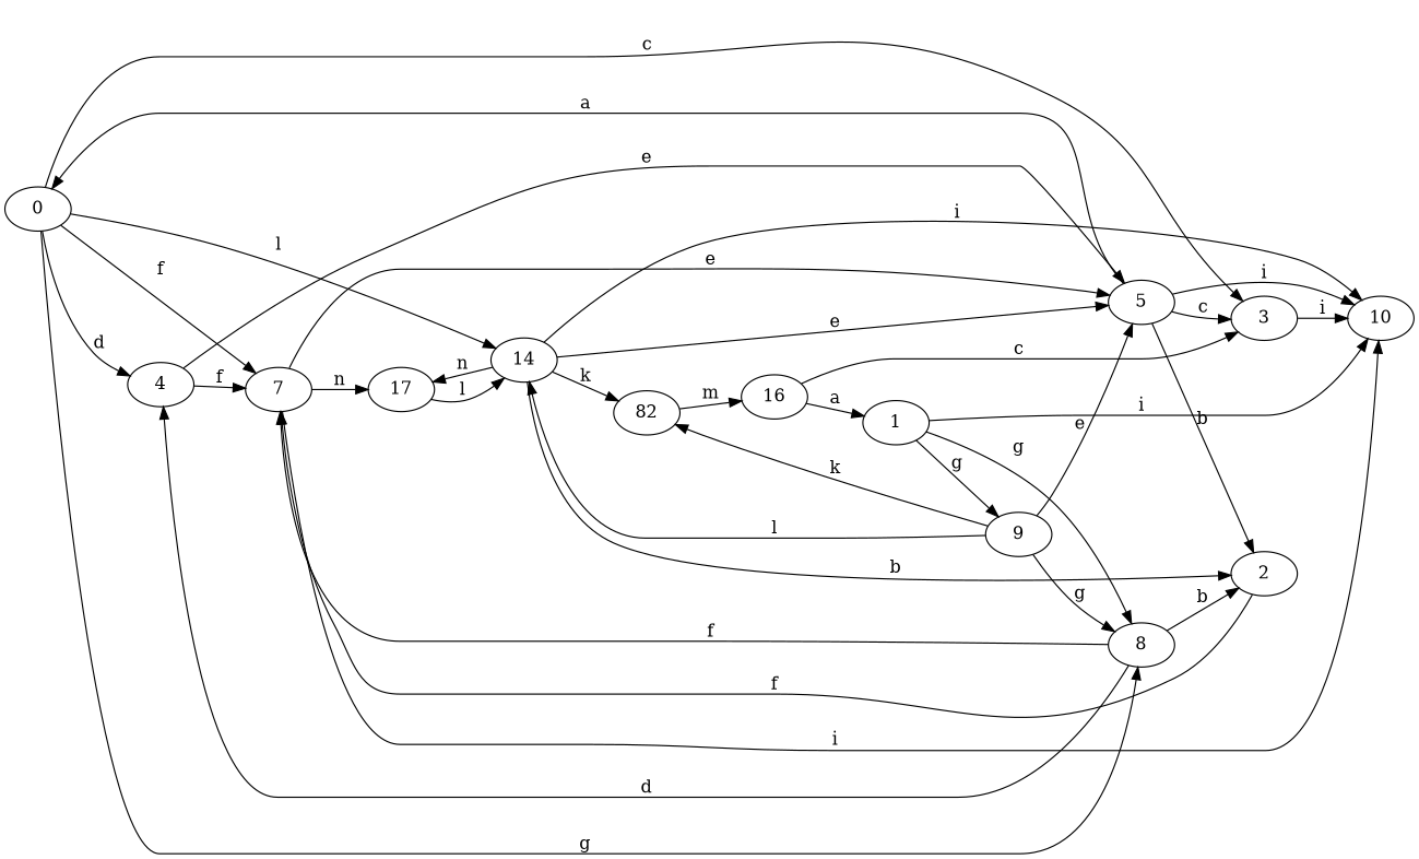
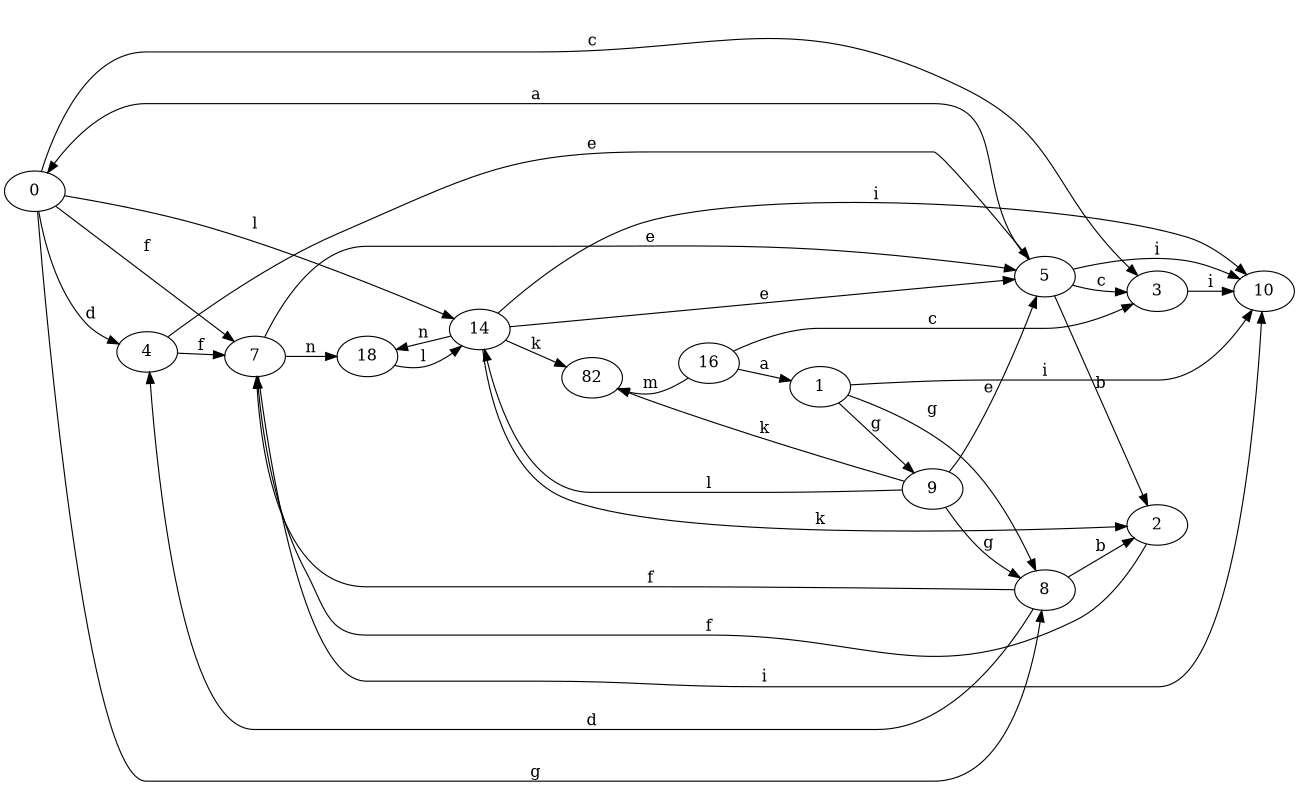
  strict digraph {
    rankdir=LR
    0
    3
    4
    7
    8
    14
    10
    5
-   17
+   17 [label=18]
    2
    1
    9
    n13 [label=82]
    16
    0 -> 3 [label=c]
    0 -> 4 [label=d]
    0 -> 7 [label=f]
    0 -> 8 [label=g]
    0 -> 14 [label=l]
    3 -> 10 [label=i]
    4 -> 7 [label=f]
    4 -> 5 [label=e]
    7 -> 10 [label=i]
    7 -> 5 [label=e]
    7 -> 17 [label=n]
    8 -> 4 [label=d]
    8 -> 7 [label=f]
    8 -> 2 [label=b]
    14 -> 10 [label=i]
    14 -> 5 [label=e]
    14 -> 17 [label=n]
-   14 -> 2 [label=b]
+   14 -> 2 [label=k]
    14 -> n13 [label=k]
    5 -> 0 [label=a]
    5 -> 3 [label=c]
    5 -> 10 [label=i]
    5 -> 2 [label=b]
    17 -> 14 [label=l]
    2 -> 7 [label=f]
    1 -> 8 [label=g]
    1 -> 10 [label=i]
    1 -> 9 [label=g]
    9 -> 8 [label=g]
    9 -> 14 [label=l]
    9 -> 5 [label=e]
    9 -> n13 [label=k]
-   n13 -> 16 [label=m]
+   16 -> n13 [label=m]
    16 -> 3 [label=c]
    16 -> 1 [label=a]
  }
